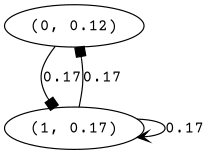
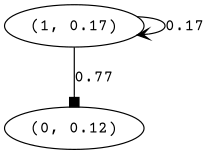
  digraph {
    fontname="Courier Prime"
    node [fontname="Courier Prime"]
    edge [arrowhead=box fontname="Courier Prime"]
    n1 [label="(0, 0.12)"]
    n2 [label="(1, 0.17)"]
-   n1 -> n2 [label=0.17]
-   n2 -> n1 [label=0.17]
+   n2 -> n1 [label=0.77]
    n2 -> n2 [label=0.17 arrowhead=vee]
  }
